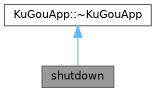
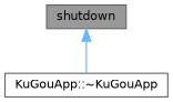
  digraph {
    rankdir=TB
    node [fontname=Helvetica fontsize=10 shape=box style=filled]
    n1 [color=gray40 fillcolor=grey60 fontcolor=black height=0.2 label=shutdown width=0.4]
    n2 [color=grey40 fillcolor=white height=0.2 label="KuGouApp::~KuGouApp" width=0.4]
-   n2 -> n1 [color=steelblue1 dir=back fontname=Helvetica fontsize=10 labelfontname=Helvetica labelfontsize=10 style=solid]
+   n1 -> n2 [color=steelblue1 dir=back fontname=Helvetica fontsize=10 labelfontname=Helvetica labelfontsize=10 style=solid]
  }
